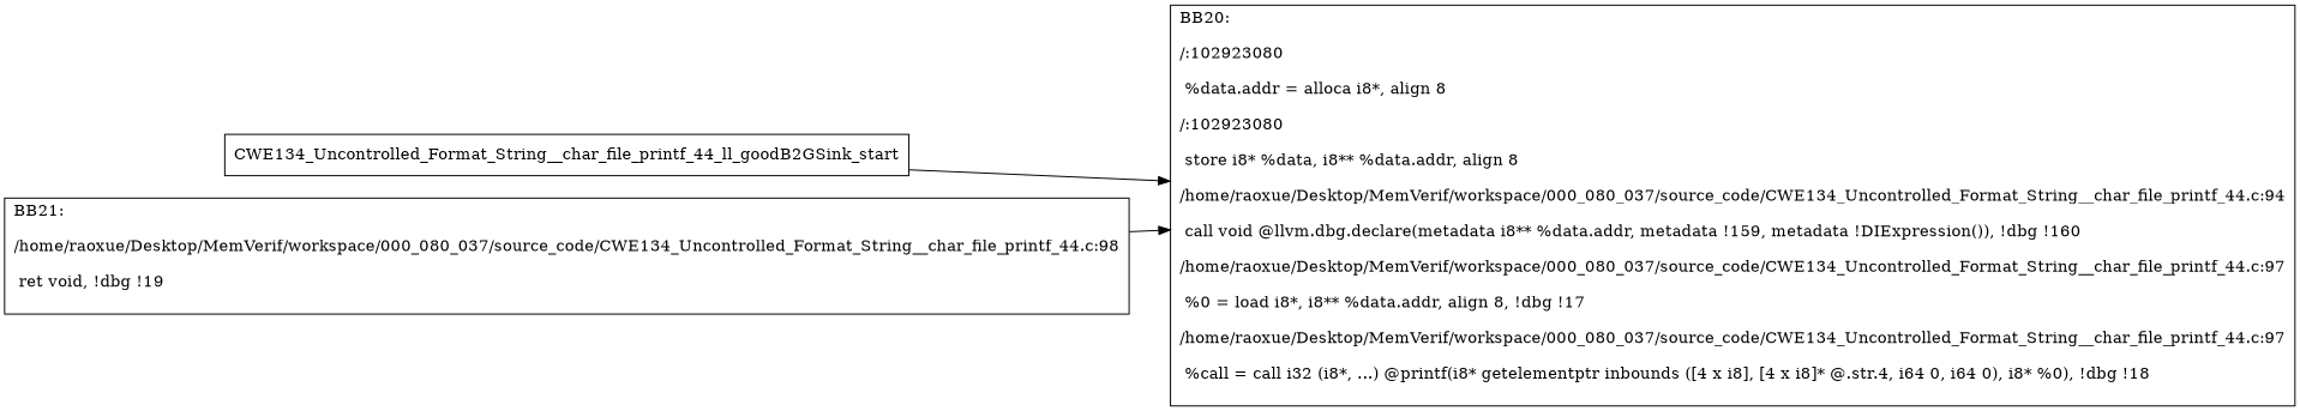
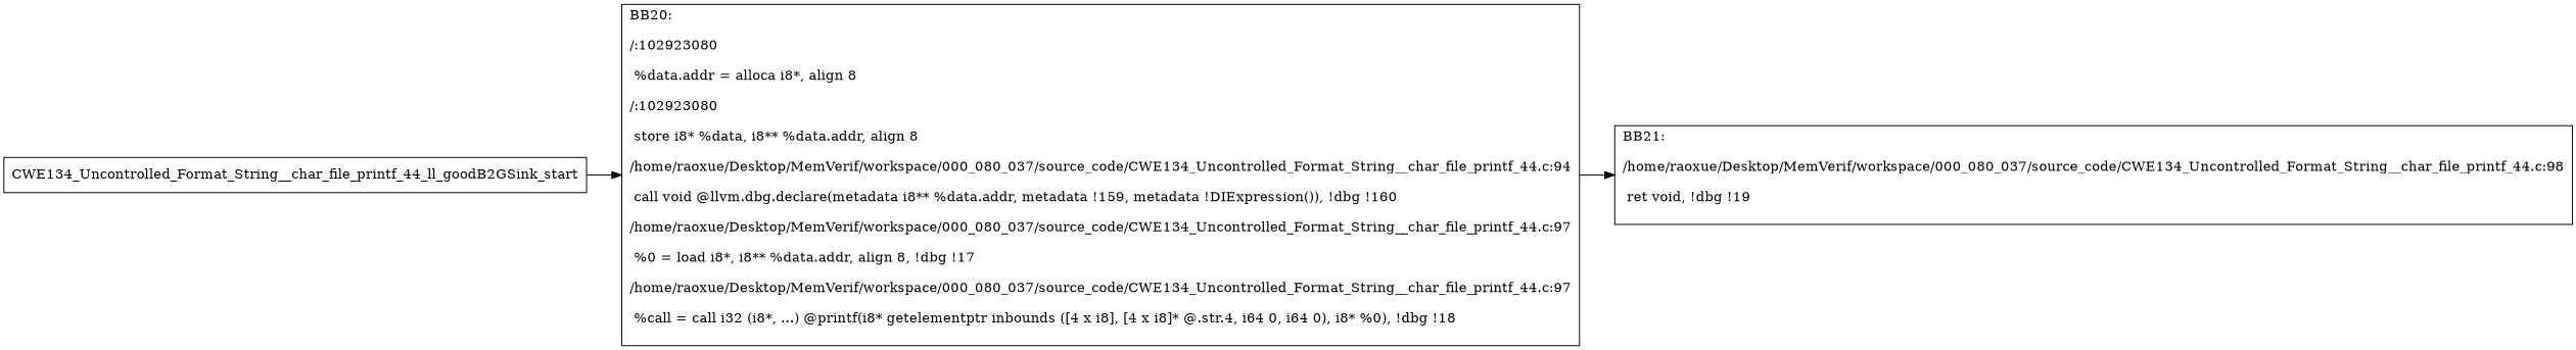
  digraph {
    rankdir=LR
    node [shape=record]
    n1 [label="{CWE134_Uncontrolled_Format_String__char_file_printf_44_ll_goodB2GSink_start}"]
    n2 [label="{BB20:\l\l/:102923080\l\n  %data.addr = alloca i8*, align 8\l\n/:102923080\l\n  store i8* %data, i8** %data.addr, align 8\l\n/home/raoxue/Desktop/MemVerif/workspace/000_080_037/source_code/CWE134_Uncontrolled_Format_String__char_file_printf_44.c:94\l\n  call void @llvm.dbg.declare(metadata i8** %data.addr, metadata !159, metadata !DIExpression()), !dbg !160\l\n/home/raoxue/Desktop/MemVerif/workspace/000_080_037/source_code/CWE134_Uncontrolled_Format_String__char_file_printf_44.c:97\l\n  %0 = load i8*, i8** %data.addr, align 8, !dbg !17\l\n/home/raoxue/Desktop/MemVerif/workspace/000_080_037/source_code/CWE134_Uncontrolled_Format_String__char_file_printf_44.c:97\l\n  %call = call i32 (i8*, ...) @printf(i8* getelementptr inbounds ([4 x i8], [4 x i8]* @.str.4, i64 0, i64 0), i8* %0), !dbg !18\l\n}"]
    n3 [label="{BB21:\l\l/home/raoxue/Desktop/MemVerif/workspace/000_080_037/source_code/CWE134_Uncontrolled_Format_String__char_file_printf_44.c:98\l\n  ret void, !dbg !19\l\n}"]
    n1 -> n2
-   n3 -> n2
+   n2 -> n3
  }
